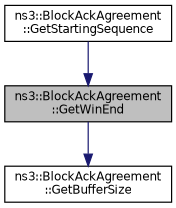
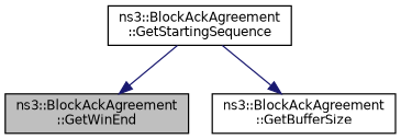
  digraph {
    fontname="DejaVu Sans"
    rankdir=TB
    node [color=black fillcolor=white fontname="DejaVu Sans" fontsize=10 shape=record style=filled]
    edge [color=midnightblue fontname="DejaVu Sans" fontsize=10 labelfontname=Helvetica labelfontsize=10 style=solid]
    n1 [fillcolor=grey75 fontcolor=black height=0.2 label="ns3::BlockAckAgreement\l::GetWinEnd" width=0.4]
    n2 [height=0.2 label="ns3::BlockAckAgreement\l::GetBufferSize" width=0.4]
    n3 [height=0.2 label="ns3::BlockAckAgreement\l::GetStartingSequence" width=0.4]
-   n1 -> n2
+   n3 -> n2
    n3 -> n1
  }
